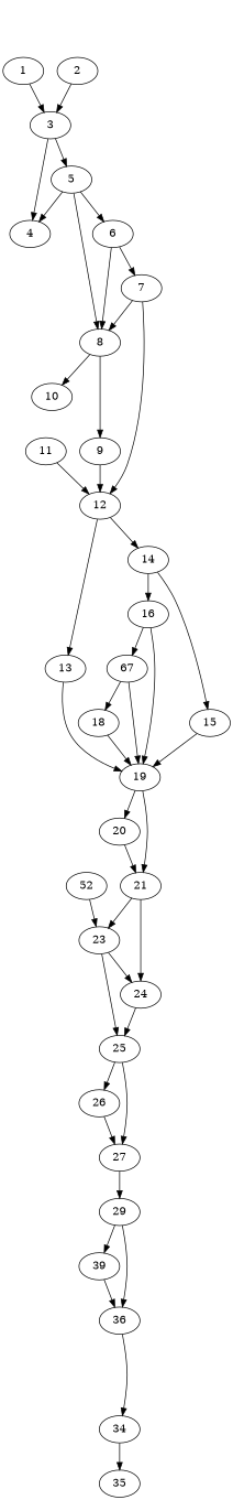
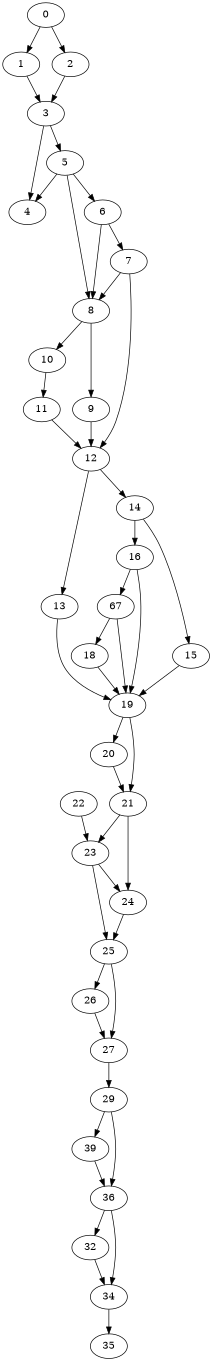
  digraph {
+   0
    1
    2
    3
    4
    5
    6
    8
    7
    9
    10
    12
    11
    13
    14
    19
    15
    16
    20
    21
    n21 [label=67]
    18
    23
    24
-   22 [label=52]
+   22
    25
    26
    27
    29
    n30 [label=39]
    n31 [label=36]
+   32
    34
    35
+   0 -> 1
+   0 -> 2
    1 -> 3
    2 -> 3
    3 -> 4
    3 -> 5
    5 -> 4
    5 -> 6
    5 -> 8
    6 -> 8
    6 -> 7
    8 -> 9
    8 -> 10
    7 -> 8
    7 -> 12
    9 -> 12
+   10 -> 11
    12 -> 13
    12 -> 14
    11 -> 12
    13 -> 19
    14 -> 15
    14 -> 16
    19 -> 20
    19 -> 21
    15 -> 19
    16 -> 19
    16 -> n21
    20 -> 21
    21 -> 23
    21 -> 24
    n21 -> 19
    n21 -> 18
    18 -> 19
    23 -> 24
    23 -> 25
    24 -> 25
    22 -> 23
    25 -> 26
    25 -> 27
    26 -> 27
    27 -> 29
    29 -> n30
    29 -> n31
    n30 -> n31
+   n31 -> 32
    n31 -> 34
+   32 -> 34
    34 -> 35
  }
